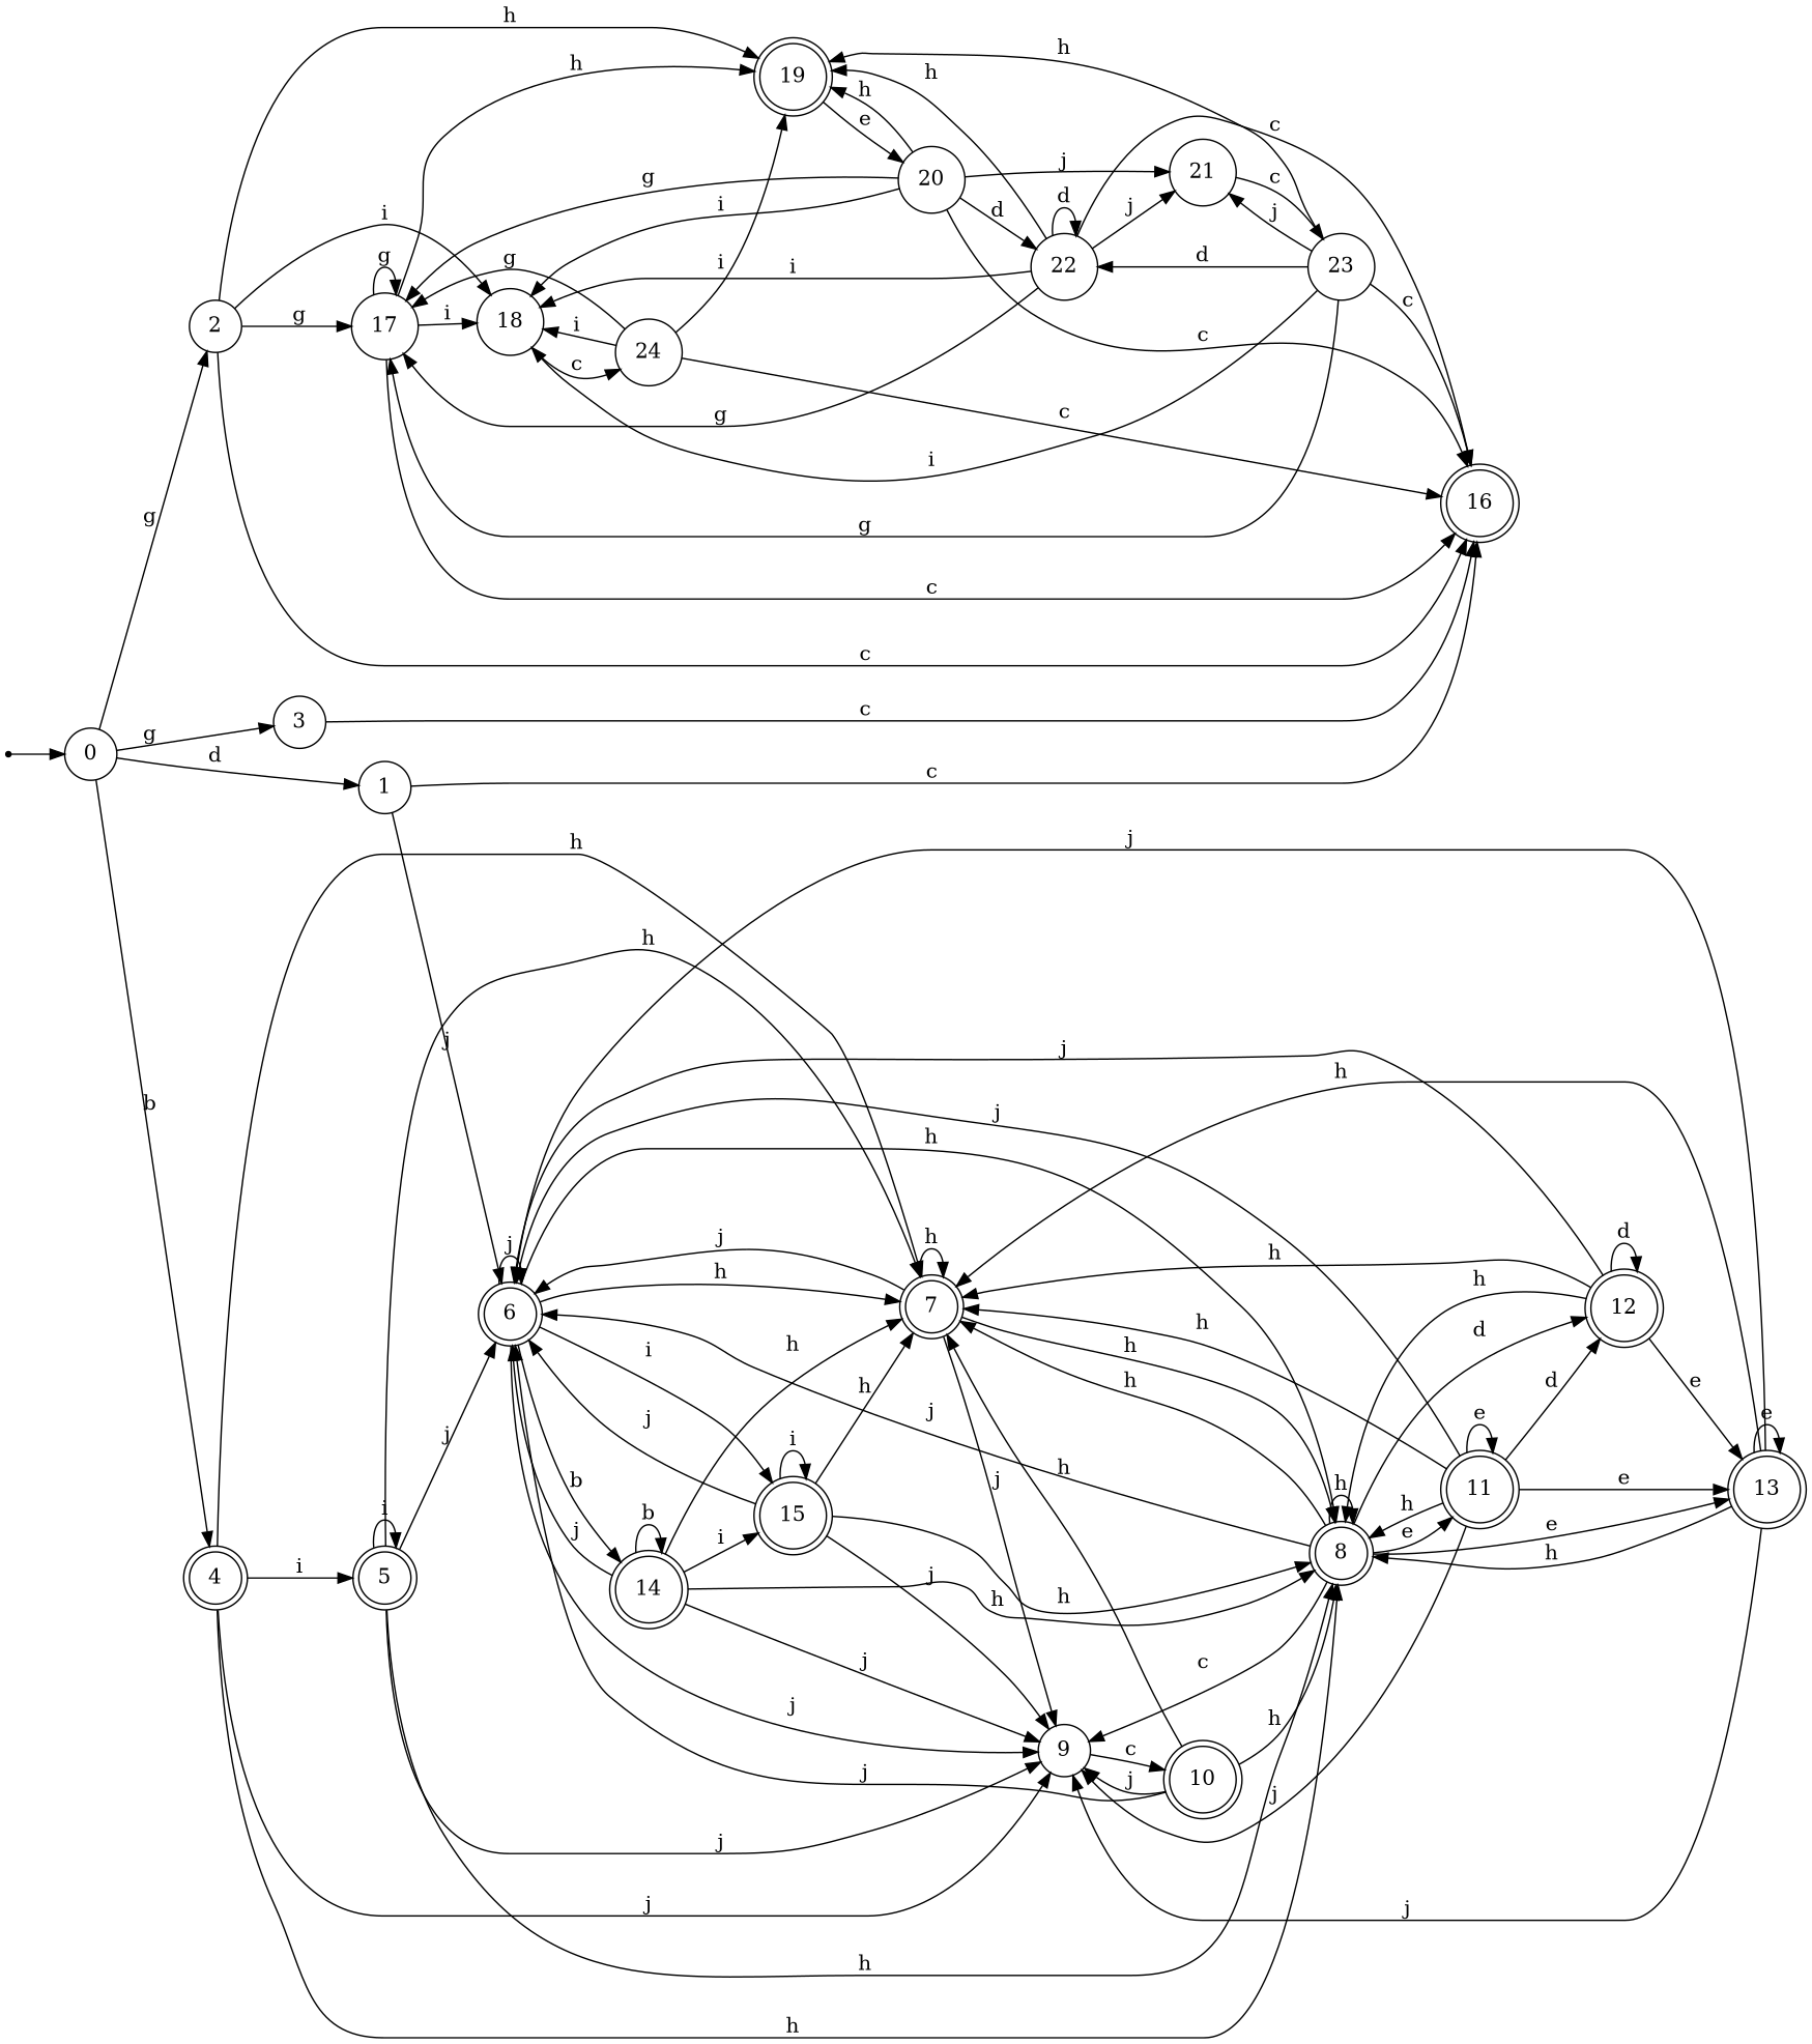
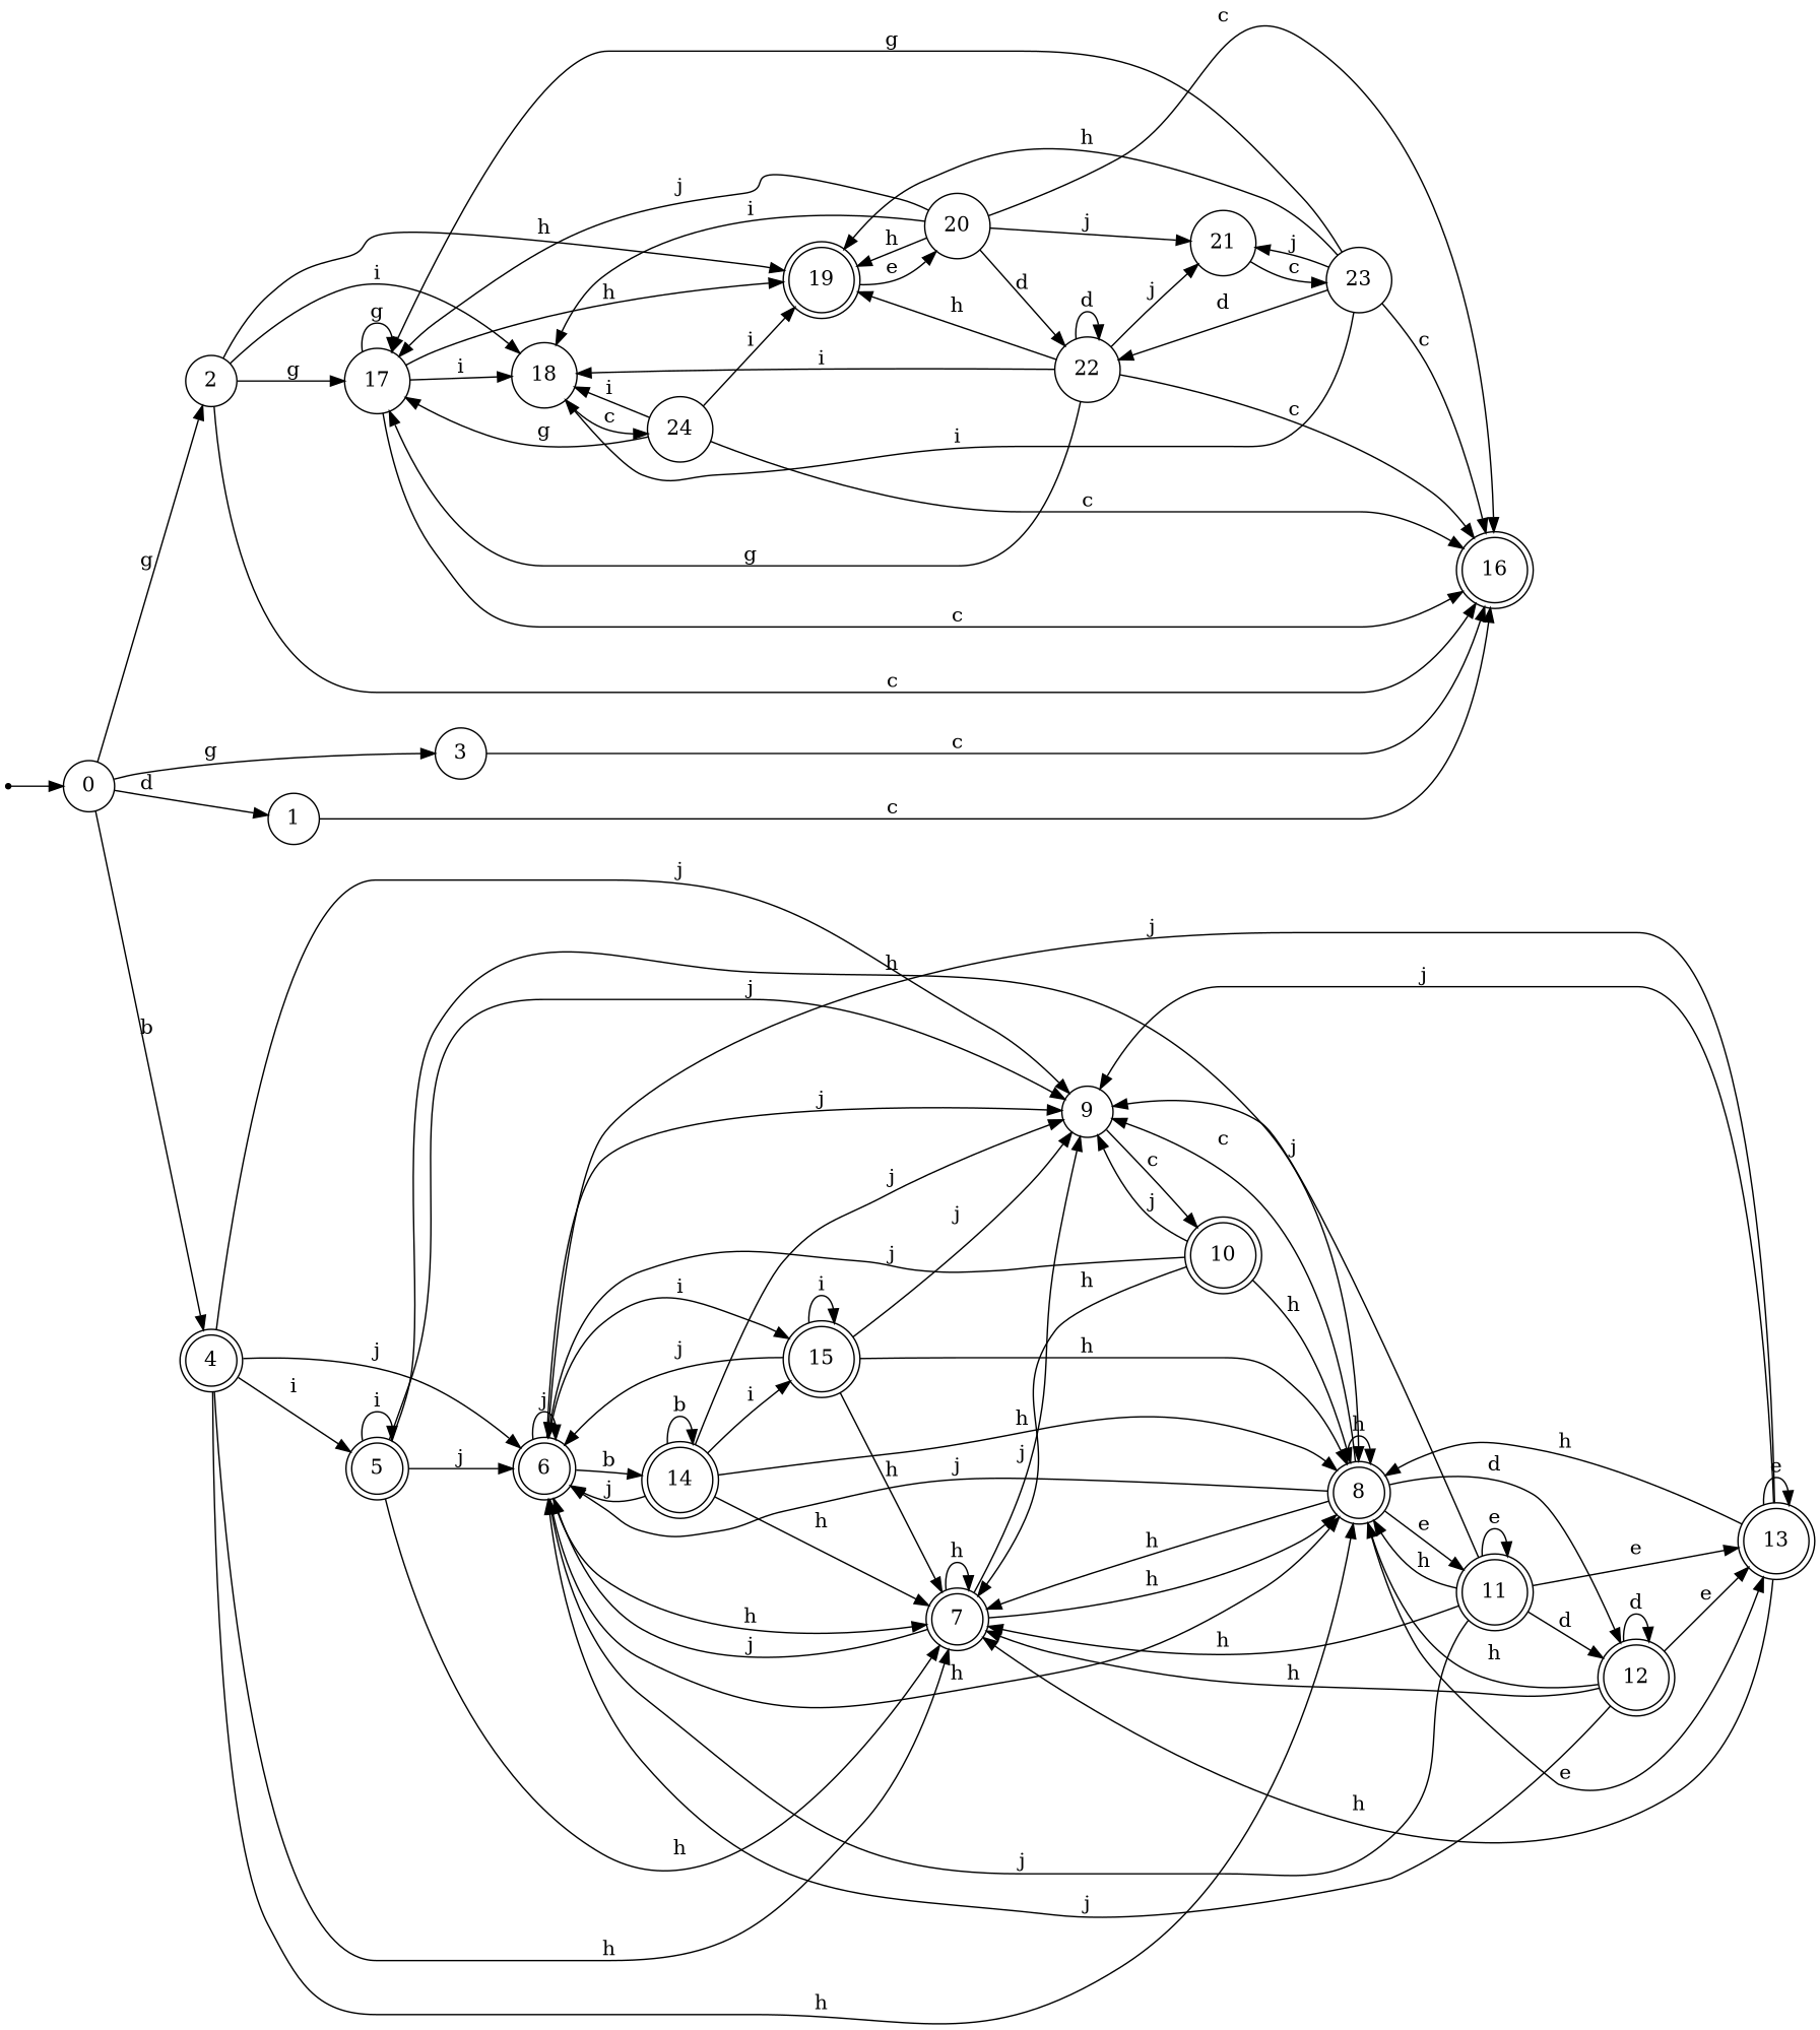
  digraph {
    fontname="DejaVu Serif"
    rankdir=LR
    node [fontname="DejaVu Serif" shape=doublecircle]
    edge [fontname="DejaVu Serif"]
    dummy0 [shape=point]
    0 [shape=circle]
    1 [shape=circle]
    2 [shape=circle]
    3 [shape=circle]
    4
    16
    17 [shape=circle]
    18 [shape=circle]
    19
    5
    6
    7
    8
    9 [shape=circle]
    24 [shape=circle]
    20 [shape=circle]
    14
    15
    11
    12
    13
    10
    21 [shape=circle]
    22 [shape=circle]
    23 [shape=circle]
    dummy0 -> 0
    0 -> 1 [label=d]
    0 -> 2 [label=g]
    0 -> 3 [label=g]
    0 -> 4 [label=b]
    1 -> 16 [label=c]
    2 -> 16 [label=c]
    2 -> 17 [label=g]
    2 -> 18 [label=i]
    2 -> 19 [label=h]
    3 -> 16 [label=c]
    4 -> 5 [label=i]
-   1 -> 6 [label=j]
+   4 -> 6 [label=j]
    4 -> 7 [label=h]
    4 -> 8 [label=h]
    4 -> 9 [label=j]
    17 -> 16 [label=c]
    17 -> 17 [label=g]
    17 -> 18 [label=i]
    17 -> 19 [label=h]
    18 -> 24 [label=c]
    19 -> 20 [label=e]
    5 -> 5 [label=i]
    5 -> 6 [label=j]
    5 -> 7 [label=h]
    5 -> 8 [label=h]
    5 -> 9 [label=j]
    6 -> 6 [label=j]
    6 -> 7 [label=h]
    6 -> 8 [label=h]
    6 -> 9 [label=j]
    6 -> 14 [label=b]
    6 -> 15 [label=i]
    7 -> 6 [label=j]
    7 -> 7 [label=h]
    7 -> 8 [label=h]
    7 -> 9 [label=j]
    8 -> 6 [label=j]
    8 -> 7 [label=h]
    8 -> 8 [label=h]
    8 -> 9 [label=c]
    8 -> 11 [label=e]
    8 -> 12 [label=d]
    8 -> 13 [label=e]
    9 -> 10 [label=c]
    24 -> 16 [label=c]
    24 -> 17 [label=g]
    24 -> 18 [label=i]
    24 -> 19 [label=i]
    20 -> 16 [label=c]
-   20 -> 17 [label=g]
+   20 -> 17 [label=j]
    20 -> 18 [label=i]
    20 -> 19 [label=h]
    20 -> 21 [label=j]
    20 -> 22 [label=d]
    14 -> 6 [label=j]
    14 -> 7 [label=h]
    14 -> 8 [label=h]
    14 -> 9 [label=j]
    14 -> 14 [label=b]
    14 -> 15 [label=i]
    15 -> 6 [label=j]
    15 -> 7 [label=h]
    15 -> 8 [label=h]
    15 -> 9 [label=j]
    15 -> 15 [label=i]
    11 -> 6 [label=j]
    11 -> 7 [label=h]
    11 -> 8 [label=h]
    11 -> 9 [label=j]
    11 -> 11 [label=e]
    11 -> 12 [label=d]
    11 -> 13 [label=e]
    12 -> 6 [label=j]
    12 -> 7 [label=h]
    12 -> 8 [label=h]
    12 -> 12 [label=d]
    12 -> 13 [label=e]
    13 -> 6 [label=j]
    13 -> 7 [label=h]
    13 -> 8 [label=h]
    13 -> 9 [label=j]
    13 -> 13 [label=e]
    10 -> 6 [label=j]
    10 -> 7 [label=h]
    10 -> 8 [label=h]
    10 -> 9 [label=j]
    21 -> 23 [label=c]
    22 -> 16 [label=c]
    22 -> 17 [label=g]
    22 -> 18 [label=i]
    22 -> 19 [label=h]
    22 -> 21 [label=j]
    22 -> 22 [label=d]
    23 -> 16 [label=c]
    23 -> 17 [label=g]
    23 -> 18 [label=i]
    23 -> 19 [label=h]
    23 -> 21 [label=j]
    23 -> 22 [label=d]
  }
